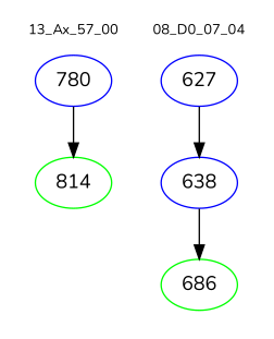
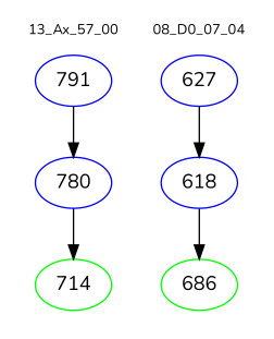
  digraph {
    fontname=Nunito
    node [color=blue fontname=Nunito]
    edge [color=black fontname=Nunito]
+   n1 [label=791]
    n2 [label=780]
-   n3 [color=green label=814]
+   n3 [color=green label=714]
    n4 [label=627]
-   n5 [label=638]
+   n5 [label=618]
    n6 [color=green label=686]
    subgraph cluster_1 {
      color=white
      fontsize=10
      label="13_Ax_57_00"
+     n1
      n2
      n3
    }
    subgraph cluster_2 {
      color=white
      fontsize=10
      label="08_D0_07_04"
      n4
      n5
      n6
    }
+   n1 -> n2
    n2 -> n3
    n4 -> n5
    n5 -> n6
  }
